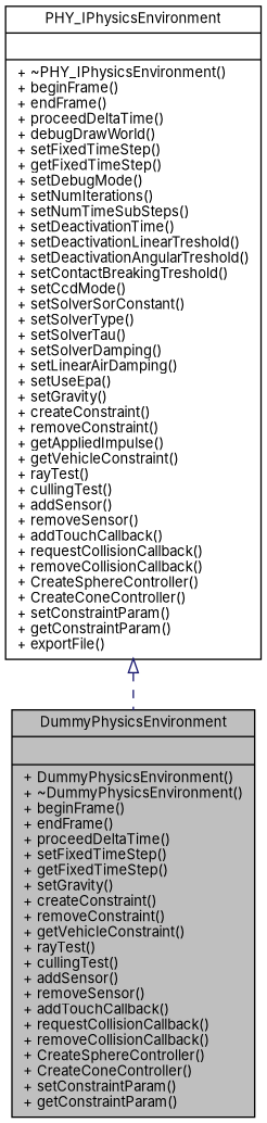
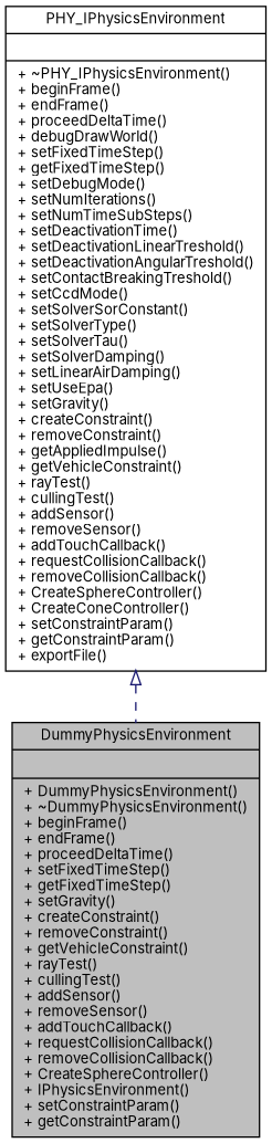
  digraph {
    fontname=Inter
    node [color=black fontname=Inter fontsize=10 shape=record style=filled]
-   n1 [fillcolor=grey75 fontcolor=black height=0.2 label="{DummyPhysicsEnvironment\n||+ DummyPhysicsEnvironment()\l+ ~DummyPhysicsEnvironment()\l+ beginFrame()\l+ endFrame()\l+ proceedDeltaTime()\l+ setFixedTimeStep()\l+ getFixedTimeStep()\l+ setGravity()\l+ createConstraint()\l+ removeConstraint()\l+ getVehicleConstraint()\l+ rayTest()\l+ cullingTest()\l+ addSensor()\l+ removeSensor()\l+ addTouchCallback()\l+ requestCollisionCallback()\l+ removeCollisionCallback()\l+ CreateSphereController()\l+ CreateConeController()\l+ setConstraintParam()\l+ getConstraintParam()\l}" width=0.4]
+   n1 [fillcolor=grey75 fontcolor=black height=0.2 label="{DummyPhysicsEnvironment\n||+ DummyPhysicsEnvironment()\l+ ~DummyPhysicsEnvironment()\l+ beginFrame()\l+ endFrame()\l+ proceedDeltaTime()\l+ setFixedTimeStep()\l+ getFixedTimeStep()\l+ setGravity()\l+ createConstraint()\l+ removeConstraint()\l+ getVehicleConstraint()\l+ rayTest()\l+ cullingTest()\l+ addSensor()\l+ removeSensor()\l+ addTouchCallback()\l+ requestCollisionCallback()\l+ removeCollisionCallback()\l+ CreateSphereController()\l+ IPhysicsEnvironment()\l+ setConstraintParam()\l+ getConstraintParam()\l}" width=0.4]
    n2 [fillcolor=white height=0.2 label="{PHY_IPhysicsEnvironment\n||+ ~PHY_IPhysicsEnvironment()\l+ beginFrame()\l+ endFrame()\l+ proceedDeltaTime()\l+ debugDrawWorld()\l+ setFixedTimeStep()\l+ getFixedTimeStep()\l+ setDebugMode()\l+ setNumIterations()\l+ setNumTimeSubSteps()\l+ setDeactivationTime()\l+ setDeactivationLinearTreshold()\l+ setDeactivationAngularTreshold()\l+ setContactBreakingTreshold()\l+ setCcdMode()\l+ setSolverSorConstant()\l+ setSolverType()\l+ setSolverTau()\l+ setSolverDamping()\l+ setLinearAirDamping()\l+ setUseEpa()\l+ setGravity()\l+ createConstraint()\l+ removeConstraint()\l+ getAppliedImpulse()\l+ getVehicleConstraint()\l+ rayTest()\l+ cullingTest()\l+ addSensor()\l+ removeSensor()\l+ addTouchCallback()\l+ requestCollisionCallback()\l+ removeCollisionCallback()\l+ CreateSphereController()\l+ CreateConeController()\l+ setConstraintParam()\l+ getConstraintParam()\l+ exportFile()\l}" width=0.4]
    n2 -> n1 [arrowtail=empty color=midnightblue dir=back fontname=Inter fontsize=10 labelfontname=Helvetica labelfontsize=10 style=dashed]
  }
